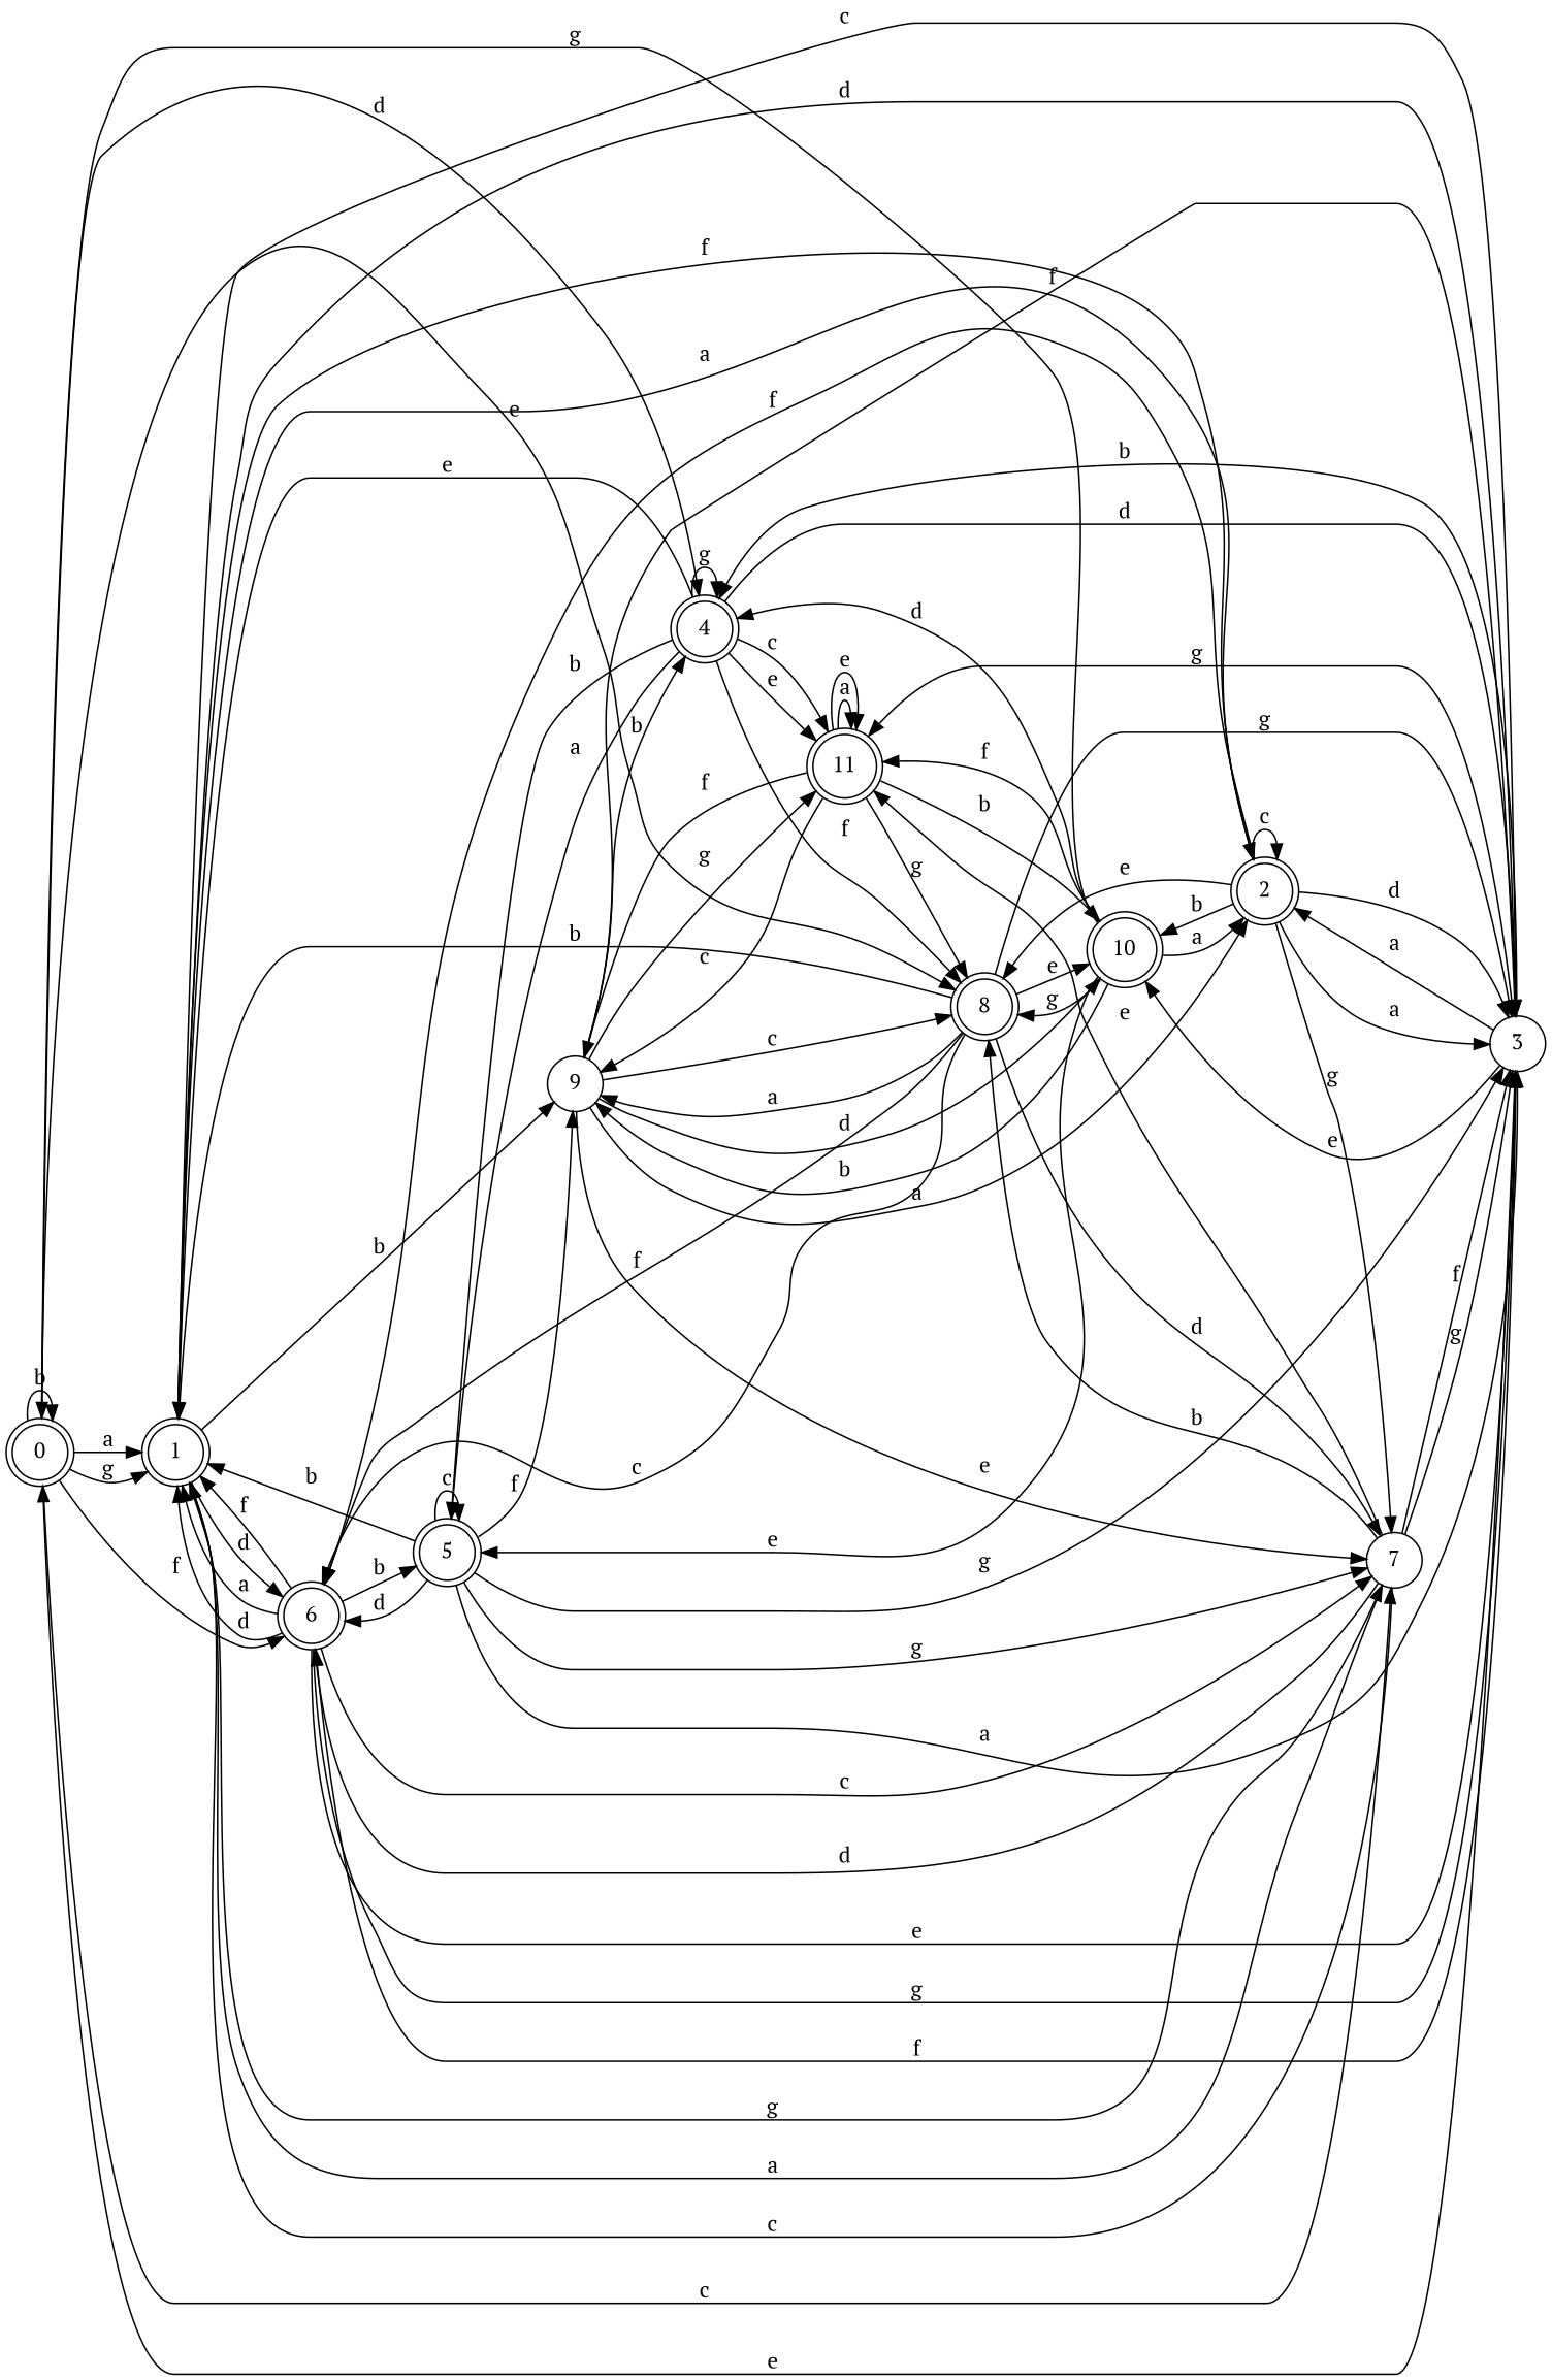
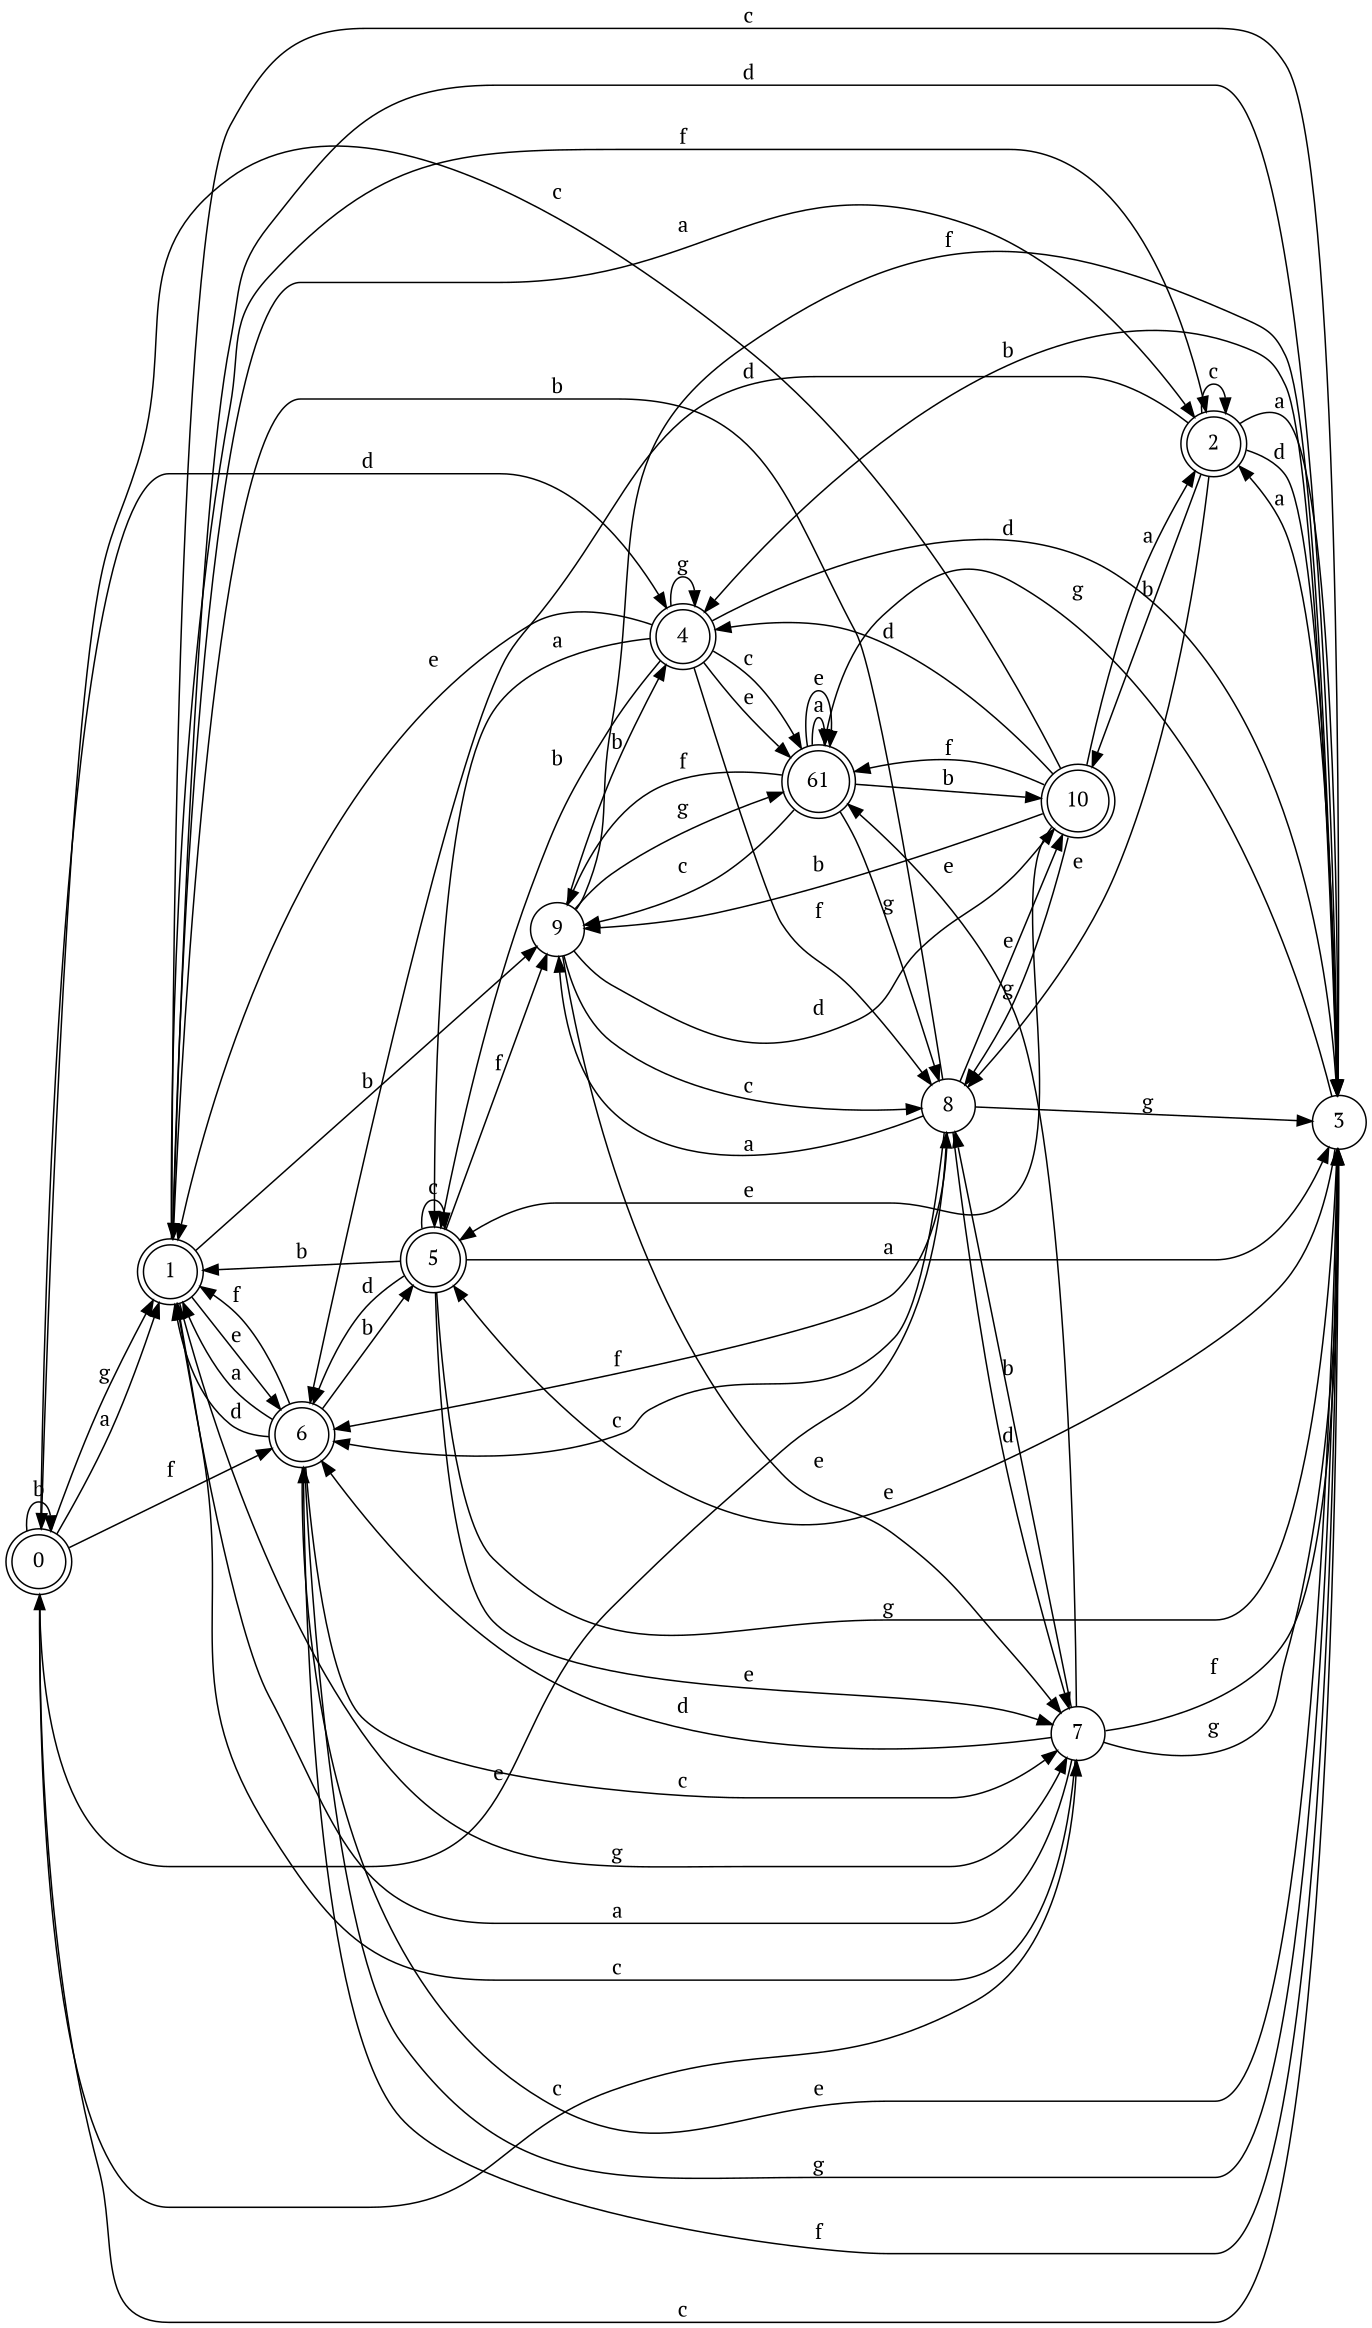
  digraph {
    fontname="PT Serif"
    rankdir=LR
    node [color=black fillcolor=white fontname="PT Serif" shape=doublecircle style="rounded,filled"]
    edge [fontname="PT Serif"]
    n1 [label=0]
    n2 [label=1]
    n3 [label=4]
    n4 [label=6]
    n5 [label=7 shape=circle style=filled]
-   n6 [label=8]
+   n6 [label=8 shape=circle]
    n7 [label=2]
    n8 [label=3 shape=circle style=filled]
    n9 [label=9 shape=circle style=filled]
    n10 [label=5]
-   n11 [label=11]
+   n11 [label=61]
    n12 [label=10]
    n1 -> n1 [label=b]
    n1 -> n2 [label=a]
    n1 -> n2 [label=g]
    n1 -> n3 [label=d]
    n1 -> n4 [label=f]
    n1 -> n5 [label=c]
    n1 -> n6 [label=e]
-   n2 -> n4 [label=d]
+   n2 -> n4 [label=e]
    n2 -> n5 [label=g]
    n2 -> n7 [label=a]
    n2 -> n7 [label=f]
    n2 -> n8 [label=c]
    n2 -> n9 [label=b]
    n3 -> n2 [label=e]
    n3 -> n3 [label=g]
    n3 -> n6 [label=f]
    n3 -> n8 [label=d]
    n3 -> n10 [label=a]
    n3 -> n10 [label=b]
    n3 -> n11 [label=c]
    n3 -> n11 [label=e]
    n4 -> n2 [label=a]
    n4 -> n2 [label=d]
    n4 -> n2 [label=f]
    n4 -> n5 [label=c]
    n4 -> n8 [label=e]
    n4 -> n8 [label=g]
    n4 -> n10 [label=b]
    n5 -> n2 [label=a]
    n5 -> n2 [label=c]
    n5 -> n4 [label=d]
    n5 -> n6 [label=b]
    n5 -> n8 [label=f]
    n5 -> n8 [label=g]
    n5 -> n11 [label=e]
    n6 -> n2 [label=b]
    n6 -> n4 [label=c]
    n6 -> n4 [label=f]
    n6 -> n5 [label=d]
    n6 -> n8 [label=g]
    n6 -> n9 [label=a]
    n6 -> n12 [label=e]
-   n7 -> n4 [label=f]
-   n7 -> n5 [label=g]
+   n7 -> n4 [label=d]
    n7 -> n6 [label=e]
    n7 -> n7 [label=c]
    n7 -> n8 [label=a]
    n7 -> n8 [label=d]
    n7 -> n12 [label=b]
-   n8 -> n1 [label=e]
+   n8 -> n1 [label=c]
    n8 -> n2 [label=d]
    n8 -> n3 [label=b]
    n8 -> n4 [label=f]
    n8 -> n7 [label=a]
-   n8 -> n12 [label=e]
+   n8 -> n10 [label=e]
    n8 -> n11 [label=g]
    n9 -> n3 [label=b]
    n9 -> n5 [label=e]
    n9 -> n6 [label=c]
-   n9 -> n7 [label=a]
    n9 -> n8 [label=f]
    n9 -> n11 [label=g]
    n9 -> n12 [label=d]
    n10 -> n2 [label=b]
    n10 -> n4 [label=d]
-   n10 -> n5 [label=g]
+   n10 -> n5 [label=e]
    n10 -> n8 [label=a]
    n10 -> n8 [label=g]
    n10 -> n9 [label=f]
    n10 -> n10 [label=c]
    n11 -> n6 [label=g]
    n11 -> n9 [label=c]
    n11 -> n9 [label=f]
    n11 -> n11 [label=a]
    n11 -> n11 [label=e]
    n11 -> n12 [label=b]
-   n12 -> n1 [label=g]
+   n12 -> n1 [label=c]
    n12 -> n3 [label=d]
    n12 -> n6 [label=g]
    n12 -> n7 [label=a]
    n12 -> n9 [label=b]
    n12 -> n10 [label=e]
    n12 -> n11 [label=f]
  }
